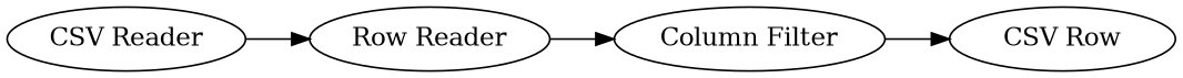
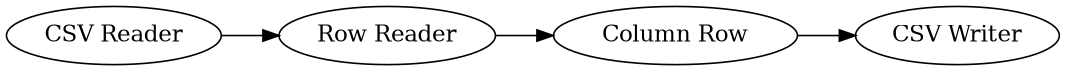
  digraph {
    rankdir=LR
    n1 [label="Row Reader"]
-   n2 [label="Column Filter"]
-   n3 [label="CSV Row"]
+   n2 [label="Column Row"]
+   n3 [label="CSV Writer"]
    n4 [label="CSV Reader"]
    n1 -> n2
    n2 -> n3
    n4 -> n1
  }
